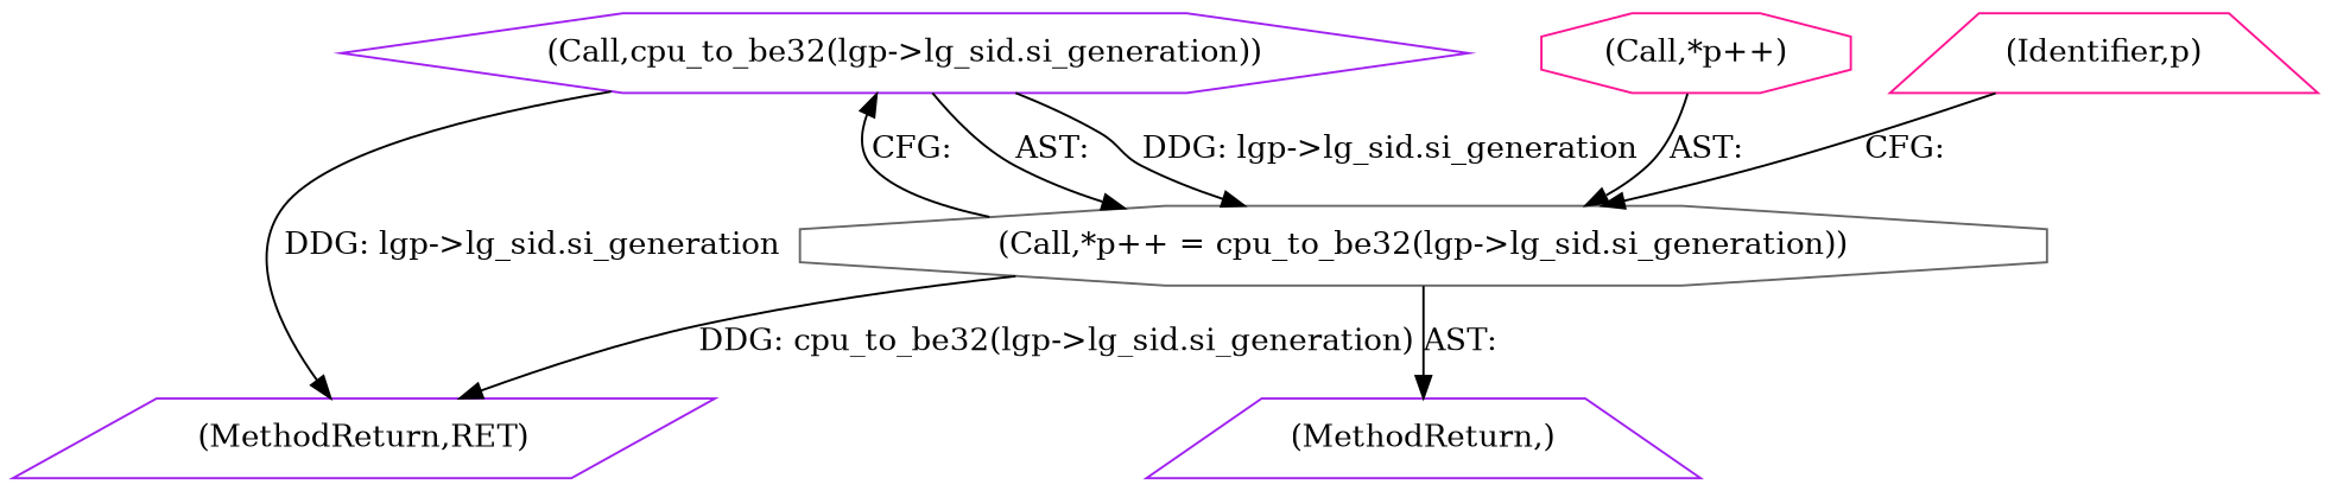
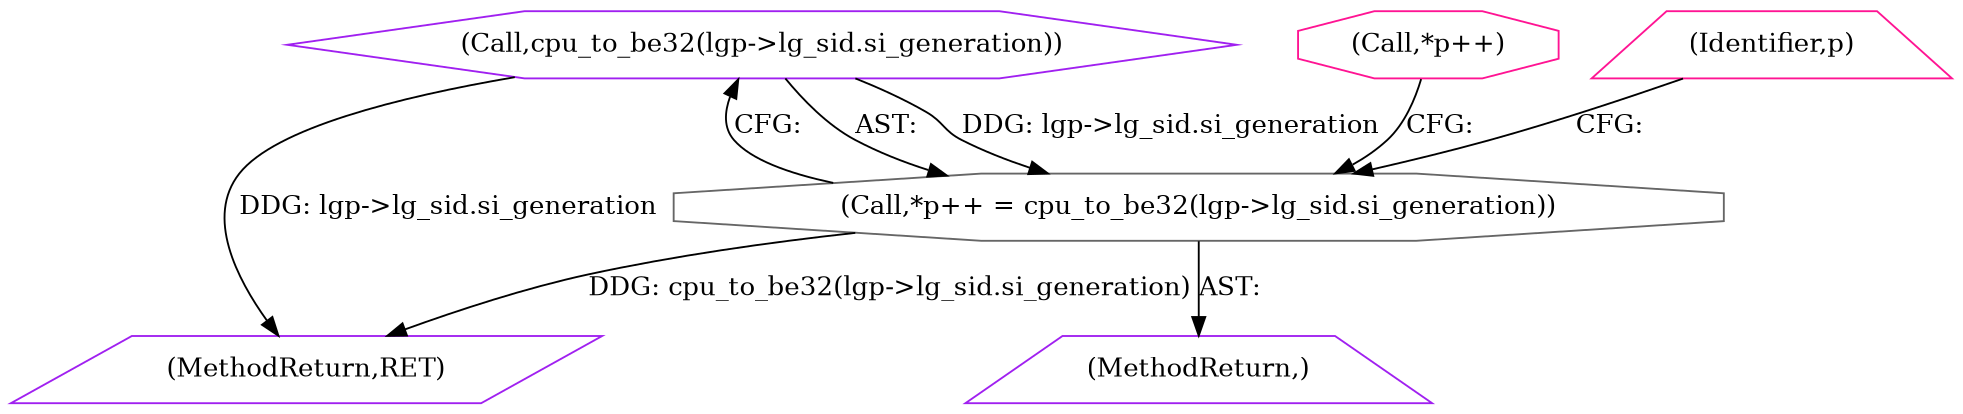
  digraph {
    node [color=purple shape=octagon]
    n1 [label="(Call,cpu_to_be32(lgp->lg_sid.si_generation))" shape=hexagon]
    n2 [color=gray40 label="(Call,*p++ = cpu_to_be32(lgp->lg_sid.si_generation))"]
    n3 [label="(MethodReturn,RET)" shape=parallelogram]
    n4 [label="(MethodReturn,)" shape=trapezium]
    n5 [color=deeppink label="(Call,*p++)"]
    n6 [color=deeppink label="(Identifier,p)" shape=trapezium]
    n1 -> n2 [label="AST: "]
    n1 -> n2 [label="DDG: lgp->lg_sid.si_generation"]
    n1 -> n3 [label="DDG: lgp->lg_sid.si_generation"]
    n2 -> n1 [label="CFG: "]
    n2 -> n3 [label="DDG: cpu_to_be32(lgp->lg_sid.si_generation)"]
    n2 -> n4 [label="AST: "]
-   n5 -> n2 [label="AST: "]
+   n5 -> n2 [label="CFG: "]
    n6 -> n2 [label="CFG: "]
  }
